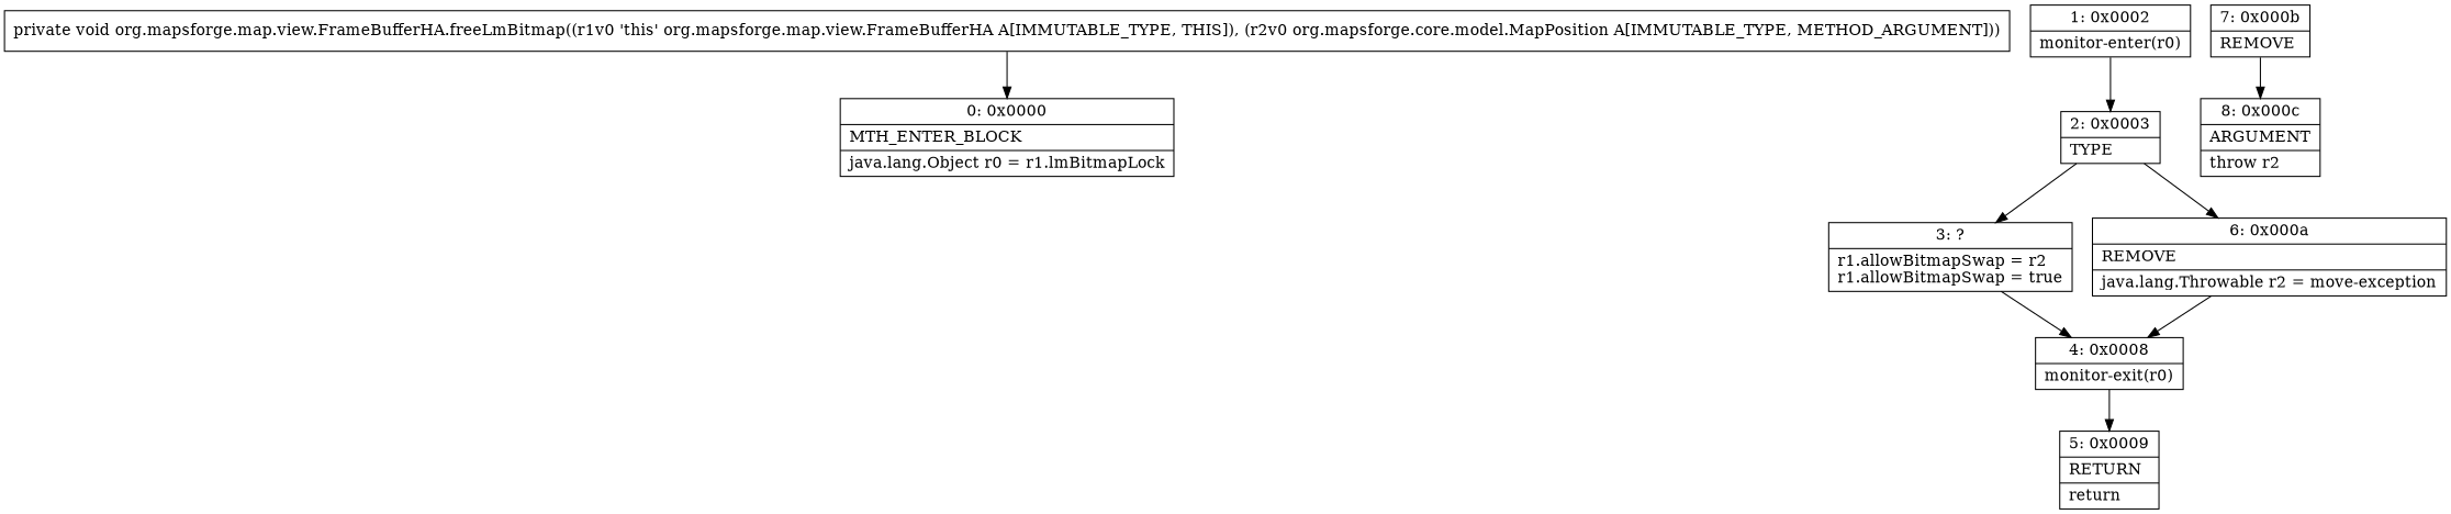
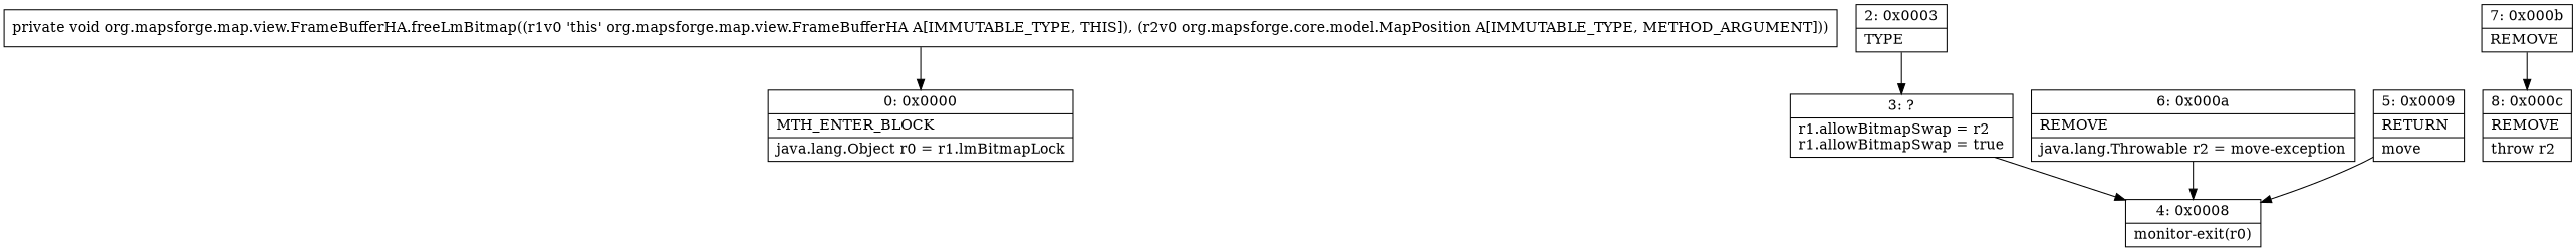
  digraph {
    node [shape=record]
    n1 [label="{0\:\ 0x0000|MTH_ENTER_BLOCK\l|java.lang.Object r0 = r1.lmBitmapLock\l}"]
-   n2 [label="{1\:\ 0x0002|monitor\-enter(r0)\l}"]
    n3 [label="{2\:\ 0x0003|TYPE\l}"]
    n4 [label="{3\:\ ?|r1.allowBitmapSwap = r2\lr1.allowBitmapSwap = true\l}"]
    n5 [label="{6\:\ 0x000a|REMOVE\l|java.lang.Throwable r2 = move\-exception\l}"]
    n6 [label="{4\:\ 0x0008|monitor\-exit(r0)\l}"]
-   n7 [label="{5\:\ 0x0009|RETURN\l|return\l}"]
+   n7 [label="{5\:\ 0x0009|RETURN\l|move\l}"]
    n8 [label="{7\:\ 0x000b|REMOVE\l}"]
-   n9 [label="{8\:\ 0x000c|ARGUMENT\l|throw r2\l}"]
+   n9 [label="{8\:\ 0x000c|REMOVE\l|throw r2\l}"]
    n10 [label="{private void org.mapsforge.map.view.FrameBufferHA.freeLmBitmap((r1v0 'this' org.mapsforge.map.view.FrameBufferHA A[IMMUTABLE_TYPE, THIS]), (r2v0 org.mapsforge.core.model.MapPosition A[IMMUTABLE_TYPE, METHOD_ARGUMENT])) }"]
-   n2 -> n3
    n3 -> n4
-   n3 -> n5
    n4 -> n6
    n5 -> n6
-   n6 -> n7
+   n7 -> n6
    n8 -> n9
    n10 -> n1
  }
